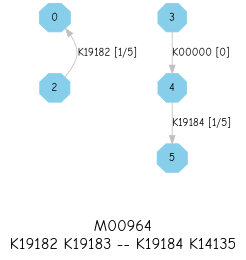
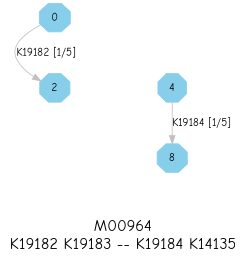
  digraph {
    fontname="Comic Neue"
    fontsize=20
    label="M00964\nK19182 K19183 -- K19184 K14135"
    node [color=skyblue fontname="Comic Neue" shape=octagon style=filled]
    edge [color=grey fontname="Comic Neue"]
    0 [height=.3 width=.3]
    2 [height=.3 width=.3]
-   3 [height=.3 width=.3]
    4 [height=.3 width=.3]
-   5 [height=.3 width=.3]
+   5 [height=.3 width=.3 label=8]
    subgraph sub_1 {
      0
      2
-     3
      4
      5
    }
-   2 -> 0 [label="K19182 [1/5]"]
-   3 -> 4 [label="K00000 [0]"]
+   0 -> 2 [label="K19182 [1/5]"]
    4 -> 5 [label="K19184 [1/5]"]
  }
